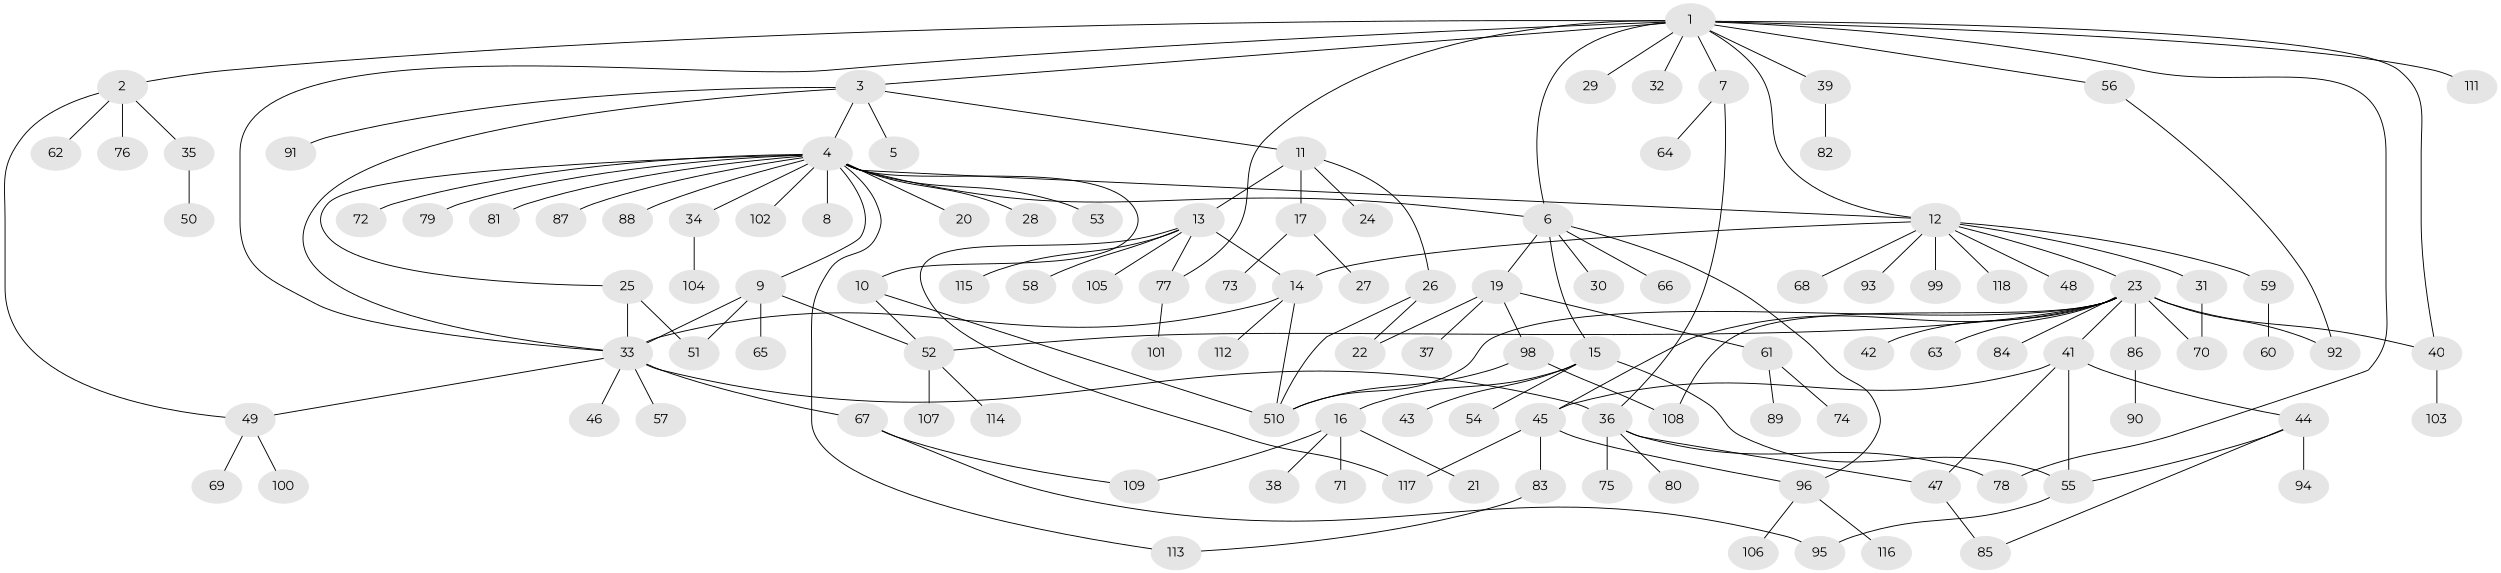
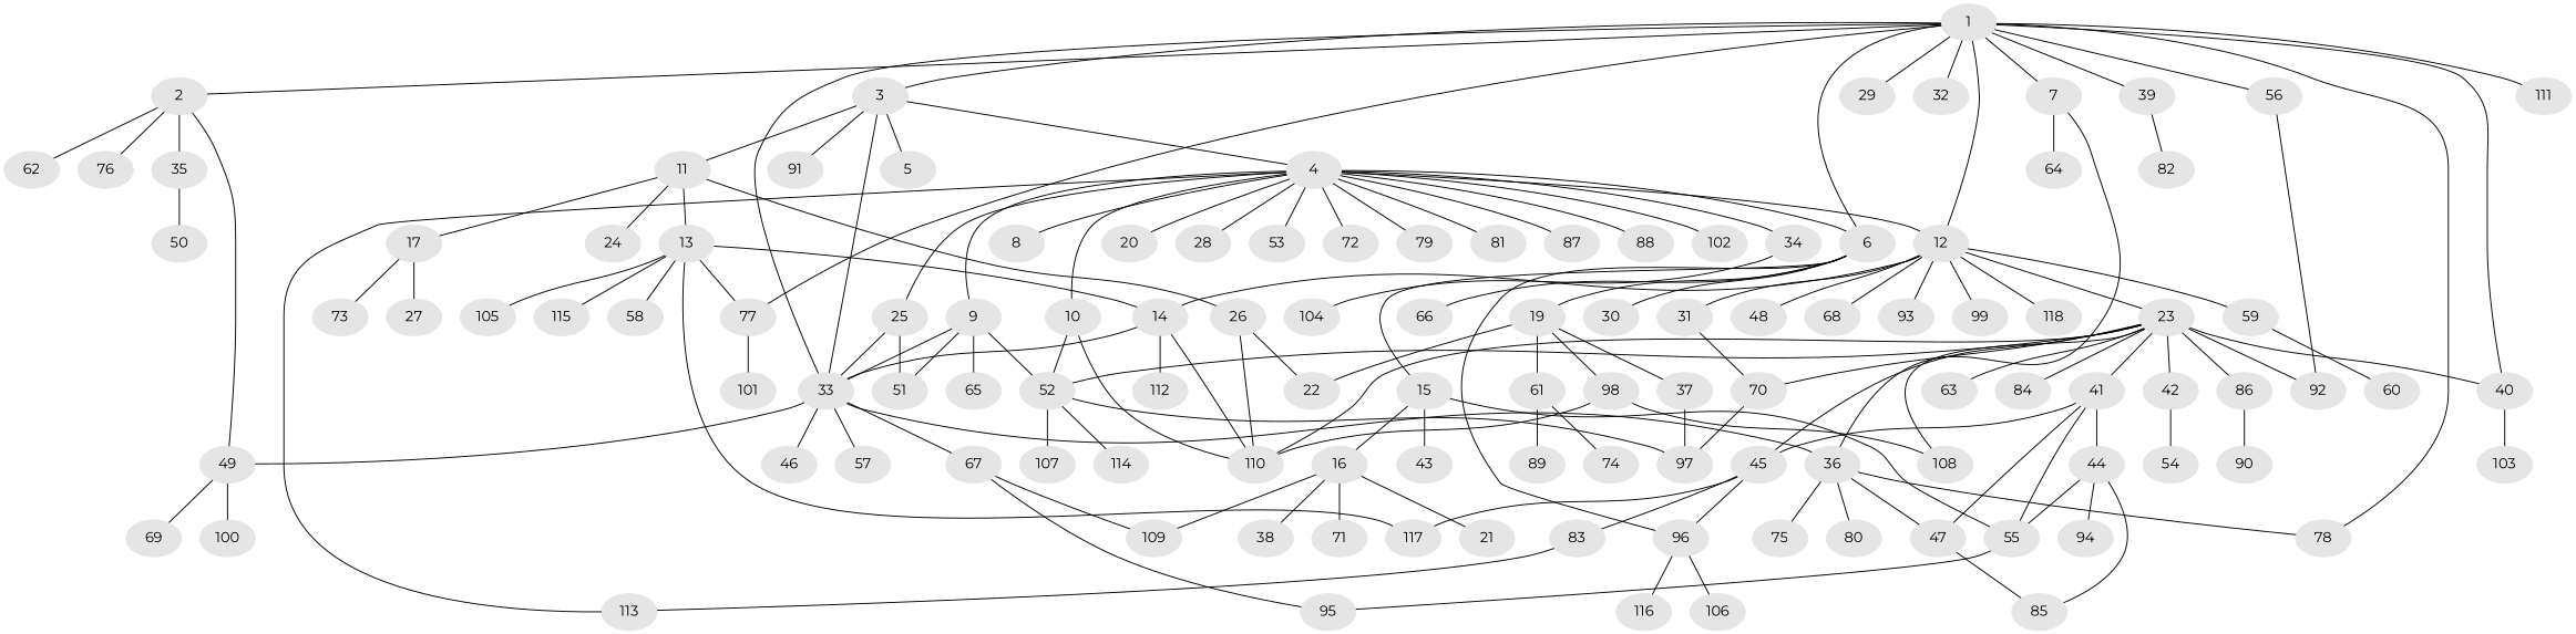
  graph {
    fontname=Montserrat
    node [color=gray90 fontname=Montserrat style=filled]
    edge [fontname=Montserrat]
    1
    2
    3
    6
    7
    12
    29
    32
    33
    39
    40
    56
    77
    78
    111
    35
    49
    62
    76
    4
    5
    11
    91
    15
    19
    30
    66
    96
    36
    64
    14
    23
    31
    48
    59
    68
    93
    99
    118
    46
    57
    67
    82
    103
    92
    101
    50
    69
    100
    8
    9
    10
    20
    25
    28
    34
    53
    72
    79
    81
    87
    88
    102
    113
    13
    17
    24
    26
    51
    52
    65
-   110 [label=510]
+   110
    104
    16
    43
    54
    55
    22
    37
    61
    98
    106
    116
    47
    75
    80
+   97
    107
    114
    58
    105
    115
    117
    27
    73
    112
    41
    42
    45
    63
    70
    84
    86
    108
    60
    21
    38
    71
    109
    95
    74
    89
    44
    83
    90
    85
    94
    1 -- 2
    1 -- 3
    1 -- 6
    1 -- 7
    1 -- 12
    1 -- 29
    1 -- 32
    1 -- 33
    1 -- 39
    1 -- 40
    1 -- 56
    1 -- 77
    1 -- 78
    1 -- 111
    2 -- 35
    2 -- 49
    2 -- 62
    2 -- 76
    3 -- 33
    3 -- 4
    3 -- 5
    3 -- 11
    3 -- 91
    6 -- 15
    6 -- 19
    6 -- 30
    6 -- 66
    6 -- 96
    7 -- 36
    7 -- 64
    12 -- 14
    12 -- 23
    12 -- 31
    12 -- 48
    12 -- 59
    12 -- 68
    12 -- 93
    12 -- 99
    12 -- 118
    33 -- 49
    33 -- 36
    33 -- 46
    33 -- 57
    33 -- 67
    39 -- 82
    40 -- 103
    56 -- 92
    77 -- 101
    35 -- 50
    49 -- 69
    49 -- 100
    4 -- 6
    4 -- 12
    4 -- 8
    4 -- 9
    4 -- 10
    4 -- 20
    4 -- 25
    4 -- 28
    4 -- 34
    4 -- 53
    4 -- 72
    4 -- 79
    4 -- 81
    4 -- 87
    4 -- 88
    4 -- 102
    4 -- 113
    11 -- 13
    11 -- 17
    11 -- 24
    11 -- 26
    15 -- 16
    15 -- 43
-   15 -- 54
+   42 -- 54
    15 -- 55
    19 -- 22
    19 -- 37
    19 -- 61
    19 -- 98
    96 -- 106
    96 -- 116
    36 -- 78
    36 -- 47
    36 -- 75
    36 -- 80
    14 -- 33
    14 -- 110
    14 -- 112
    23 -- 40
    23 -- 92
    23 -- 52
    23 -- 110
    23 -- 41
    23 -- 42
    23 -- 45
    23 -- 63
    23 -- 70
    23 -- 84
    23 -- 86
    23 -- 108
    31 -- 70
    59 -- 60
    67 -- 109
    67 -- 95
    9 -- 33
    9 -- 51
    9 -- 52
    9 -- 65
    10 -- 52
    10 -- 110
    25 -- 33
    25 -- 51
    34 -- 104
    13 -- 77
    13 -- 14
    13 -- 58
    13 -- 105
    13 -- 115
    13 -- 117
    17 -- 27
    17 -- 73
    26 -- 110
    26 -- 22
+   52 -- 97
    52 -- 107
    52 -- 114
    16 -- 21
    16 -- 38
    16 -- 71
    16 -- 109
    55 -- 95
+   37 -- 97
    61 -- 74
    61 -- 89
    98 -- 110
    98 -- 108
    47 -- 85
    41 -- 55
    41 -- 47
    41 -- 45
    41 -- 44
    45 -- 96
    45 -- 117
    45 -- 83
+   70 -- 97
    86 -- 90
    44 -- 55
    44 -- 85
    44 -- 94
    83 -- 113
  }
